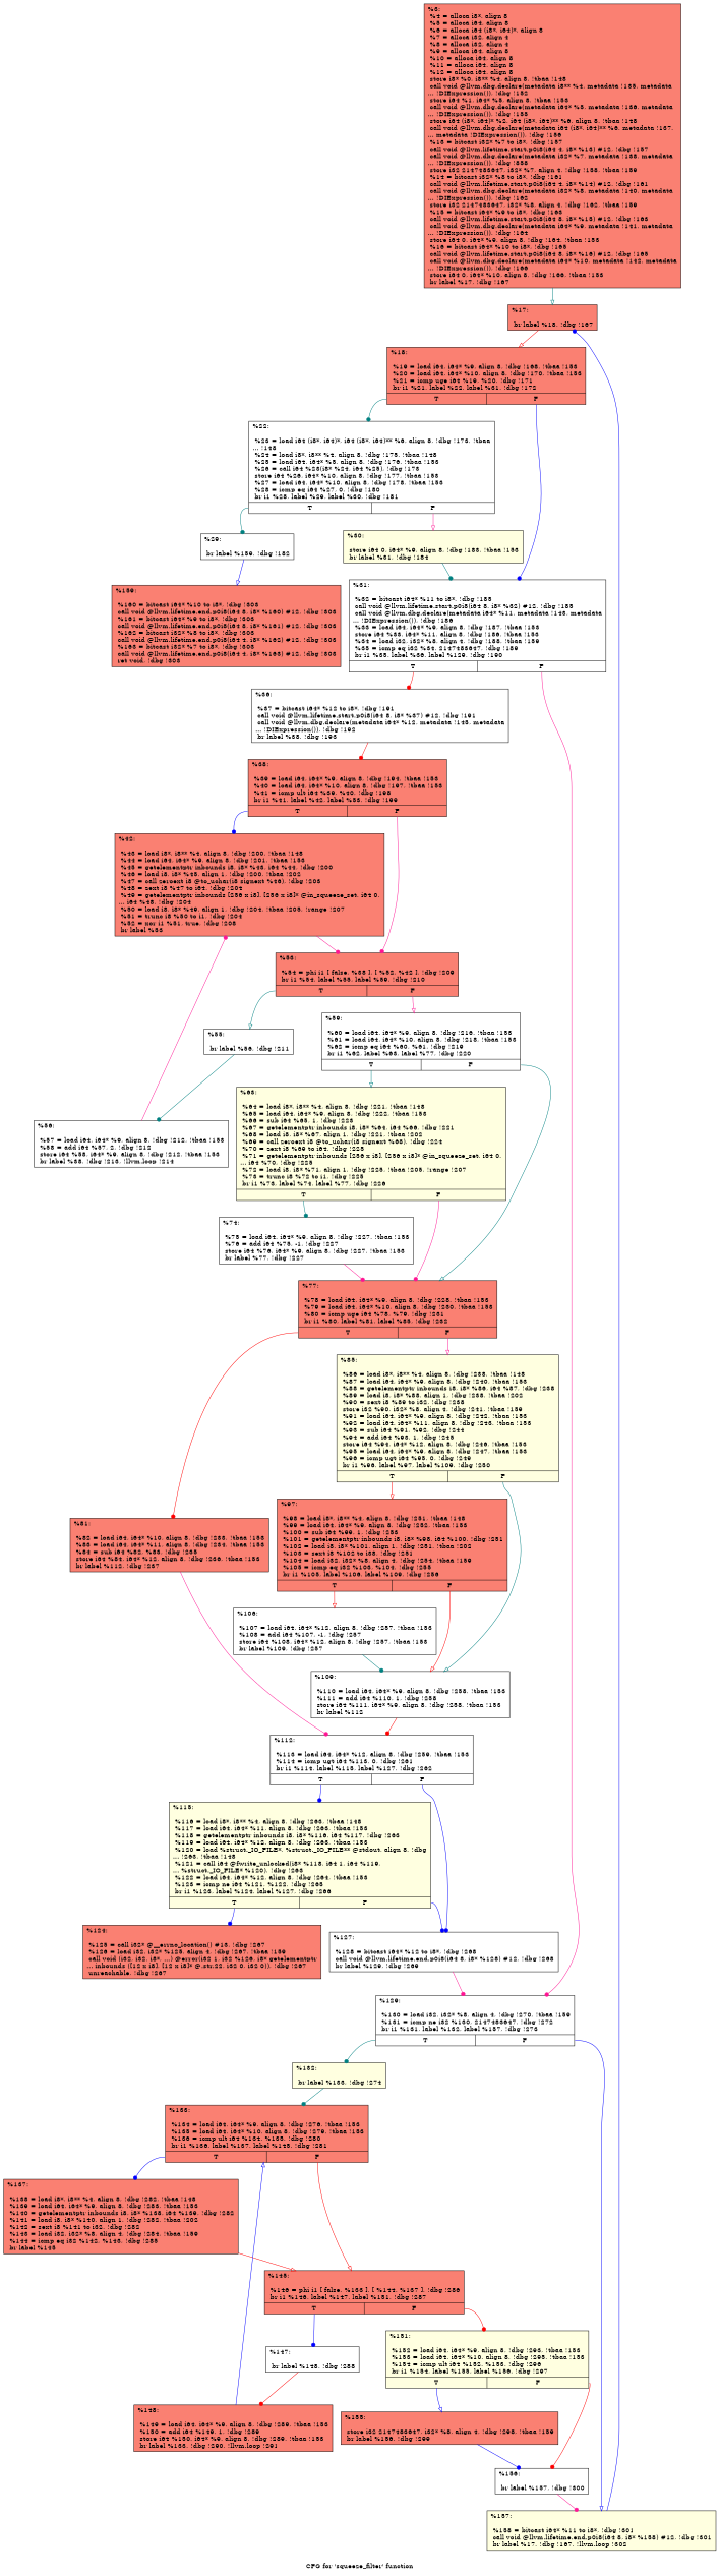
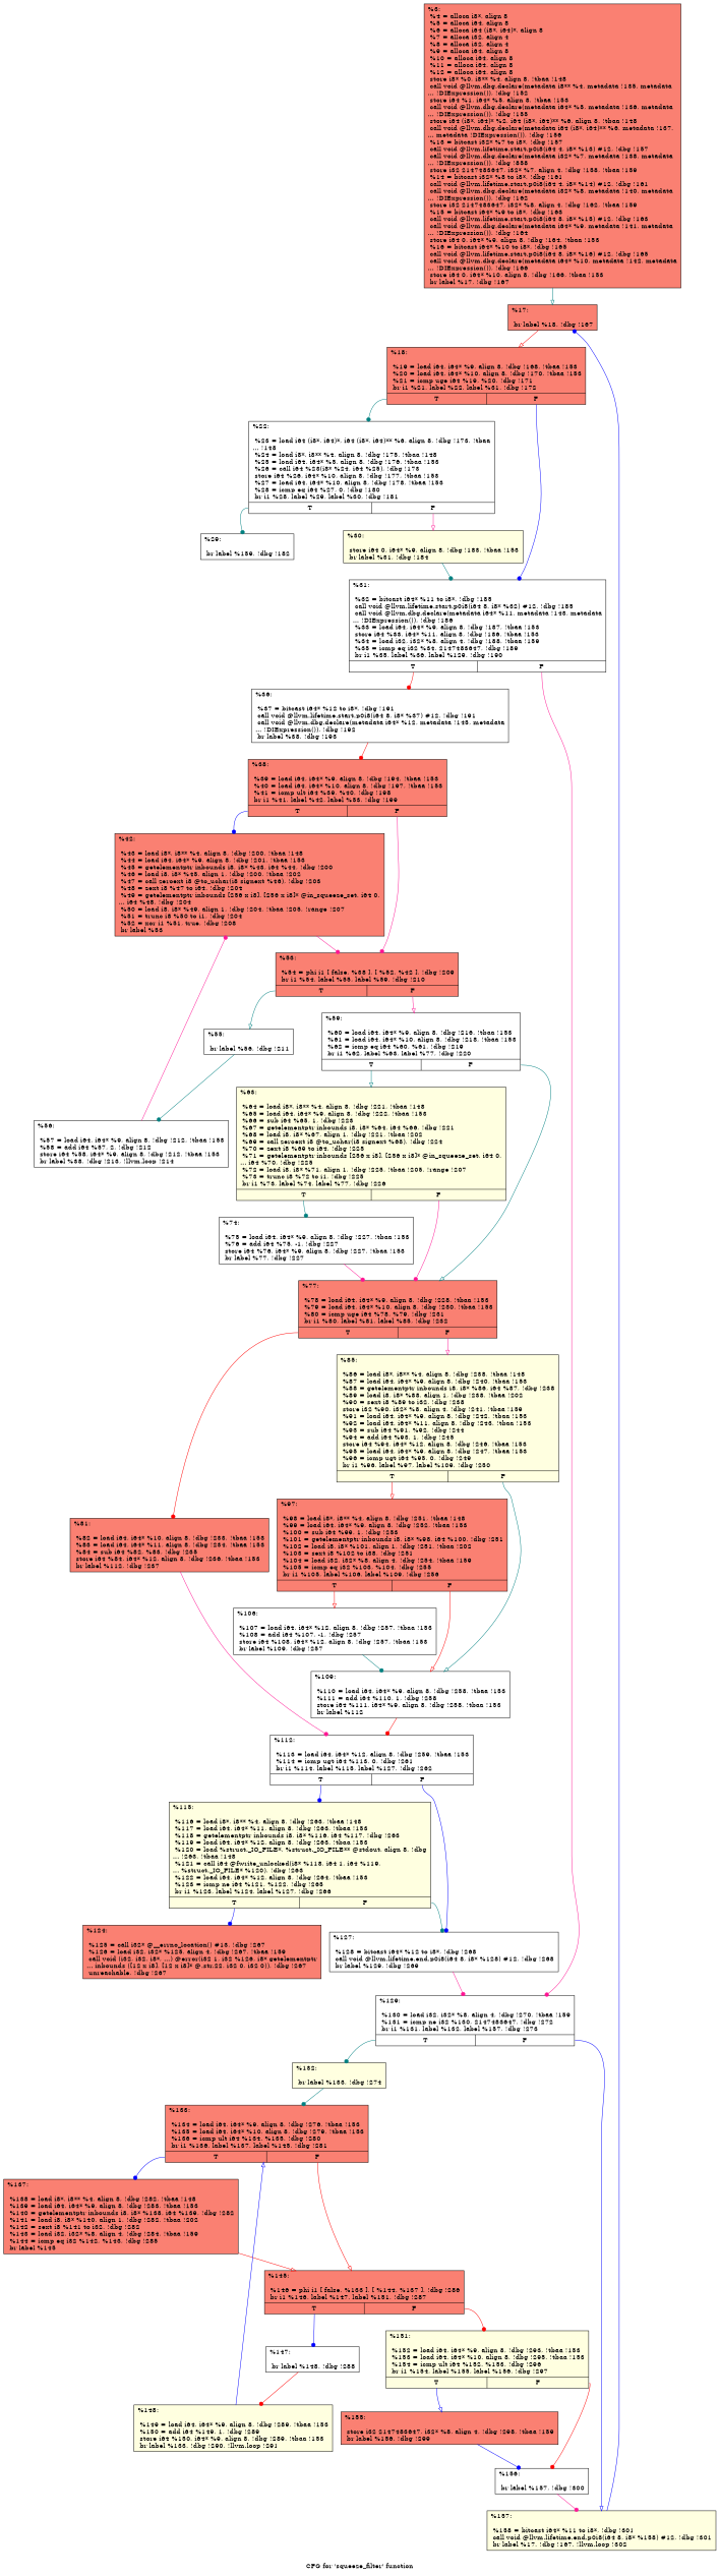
  digraph {
    label="CFG for 'squeeze_filter' function"
    node [fillcolor=salmon shape=record style=filled]
    edge [arrowhead=dot color=blue]
    n1 [label="{%3:\l  %4 = alloca i8*, align 8\l  %5 = alloca i64, align 8\l  %6 = alloca i64 (i8*, i64)*, align 8\l  %7 = alloca i32, align 4\l  %8 = alloca i32, align 4\l  %9 = alloca i64, align 8\l  %10 = alloca i64, align 8\l  %11 = alloca i64, align 8\l  %12 = alloca i64, align 8\l  store i8* %0, i8** %4, align 8, !tbaa !148\l  call void @llvm.dbg.declare(metadata i8** %4, metadata !135, metadata\l... !DIExpression()), !dbg !152\l  store i64 %1, i64* %5, align 8, !tbaa !153\l  call void @llvm.dbg.declare(metadata i64* %5, metadata !136, metadata\l... !DIExpression()), !dbg !155\l  store i64 (i8*, i64)* %2, i64 (i8*, i64)** %6, align 8, !tbaa !148\l  call void @llvm.dbg.declare(metadata i64 (i8*, i64)** %6, metadata !137,\l... metadata !DIExpression()), !dbg !156\l  %13 = bitcast i32* %7 to i8*, !dbg !157\l  call void @llvm.lifetime.start.p0i8(i64 4, i8* %13) #12, !dbg !157\l  call void @llvm.dbg.declare(metadata i32* %7, metadata !138, metadata\l... !DIExpression()), !dbg !858\l  store i32 2147483647, i32* %7, align 4, !dbg !158, !tbaa !159\l  %14 = bitcast i32* %8 to i8*, !dbg !161\l  call void @llvm.lifetime.start.p0i8(i64 4, i8* %14) #12, !dbg !161\l  call void @llvm.dbg.declare(metadata i32* %8, metadata !140, metadata\l... !DIExpression()), !dbg !162\l  store i32 2147483647, i32* %8, align 4, !dbg !162, !tbaa !159\l  %15 = bitcast i64* %9 to i8*, !dbg !163\l  call void @llvm.lifetime.start.p0i8(i64 8, i8* %15) #12, !dbg !163\l  call void @llvm.dbg.declare(metadata i64* %9, metadata !141, metadata\l... !DIExpression()), !dbg !164\l  store i64 0, i64* %9, align 8, !dbg !164, !tbaa !153\l  %16 = bitcast i64* %10 to i8*, !dbg !165\l  call void @llvm.lifetime.start.p0i8(i64 8, i8* %16) #12, !dbg !165\l  call void @llvm.dbg.declare(metadata i64* %10, metadata !142, metadata\l... !DIExpression()), !dbg !166\l  store i64 0, i64* %10, align 8, !dbg !166, !tbaa !153\l  br label %17, !dbg !167\l}"]
    n2 [label="{%17:\l\l  br label %18, !dbg !167\l}"]
    n3 [label="{%18:\l\l  %19 = load i64, i64* %9, align 8, !dbg !168, !tbaa !153\l  %20 = load i64, i64* %10, align 8, !dbg !170, !tbaa !153\l  %21 = icmp uge i64 %19, %20, !dbg !171\l  br i1 %21, label %22, label %31, !dbg !172\l|{<s0>T|<s1>F}}"]
    n4 [fillcolor=white label="{%22:\l\l  %23 = load i64 (i8*, i64)*, i64 (i8*, i64)** %6, align 8, !dbg !173, !tbaa\l... !148\l  %24 = load i8*, i8** %4, align 8, !dbg !175, !tbaa !148\l  %25 = load i64, i64* %5, align 8, !dbg !176, !tbaa !153\l  %26 = call i64 %23(i8* %24, i64 %25), !dbg !173\l  store i64 %26, i64* %10, align 8, !dbg !177, !tbaa !153\l  %27 = load i64, i64* %10, align 8, !dbg !178, !tbaa !153\l  %28 = icmp eq i64 %27, 0, !dbg !180\l  br i1 %28, label %29, label %30, !dbg !181\l|{<s0>T|<s1>F}}"]
    n5 [fillcolor=white label="{%31:\l\l  %32 = bitcast i64* %11 to i8*, !dbg !185\l  call void @llvm.lifetime.start.p0i8(i64 8, i8* %32) #12, !dbg !185\l  call void @llvm.dbg.declare(metadata i64* %11, metadata !143, metadata\l... !DIExpression()), !dbg !186\l  %33 = load i64, i64* %9, align 8, !dbg !187, !tbaa !153\l  store i64 %33, i64* %11, align 8, !dbg !186, !tbaa !153\l  %34 = load i32, i32* %8, align 4, !dbg !188, !tbaa !159\l  %35 = icmp eq i32 %34, 2147483647, !dbg !189\l  br i1 %35, label %36, label %129, !dbg !190\l|{<s0>T|<s1>F}}"]
    n6 [fillcolor=white label="{%29:\l\l  br label %159, !dbg !182\l}"]
    n7 [fillcolor=lightyellow label="{%30:\l\l  store i64 0, i64* %9, align 8, !dbg !183, !tbaa !153\l  br label %31, !dbg !184\l}"]
    n8 [fillcolor=white label="{%36:\l\l  %37 = bitcast i64* %12 to i8*, !dbg !191\l  call void @llvm.lifetime.start.p0i8(i64 8, i8* %37) #12, !dbg !191\l  call void @llvm.dbg.declare(metadata i64* %12, metadata !145, metadata\l... !DIExpression()), !dbg !192\l  br label %38, !dbg !193\l}"]
    n9 [fillcolor=white label="{%129:\l\l  %130 = load i32, i32* %8, align 4, !dbg !270, !tbaa !159\l  %131 = icmp ne i32 %130, 2147483647, !dbg !272\l  br i1 %131, label %132, label %157, !dbg !273\l|{<s0>T|<s1>F}}"]
-   n10 [label="{%159:\l\l  %160 = bitcast i64* %10 to i8*, !dbg !303\l  call void @llvm.lifetime.end.p0i8(i64 8, i8* %160) #12, !dbg !303\l  %161 = bitcast i64* %9 to i8*, !dbg !303\l  call void @llvm.lifetime.end.p0i8(i64 8, i8* %161) #12, !dbg !303\l  %162 = bitcast i32* %8 to i8*, !dbg !303\l  call void @llvm.lifetime.end.p0i8(i64 4, i8* %162) #12, !dbg !303\l  %163 = bitcast i32* %7 to i8*, !dbg !303\l  call void @llvm.lifetime.end.p0i8(i64 4, i8* %163) #12, !dbg !303\l  ret void, !dbg !303\l}"]
    n11 [label="{%38:\l\l  %39 = load i64, i64* %9, align 8, !dbg !194, !tbaa !153\l  %40 = load i64, i64* %10, align 8, !dbg !197, !tbaa !153\l  %41 = icmp ult i64 %39, %40, !dbg !198\l  br i1 %41, label %42, label %53, !dbg !199\l|{<s0>T|<s1>F}}"]
    n12 [fillcolor=lightyellow label="{%132:\l\l  br label %133, !dbg !274\l}"]
    n13 [fillcolor=lightyellow label="{%157:\l\l  %158 = bitcast i64* %11 to i8*, !dbg !301\l  call void @llvm.lifetime.end.p0i8(i64 8, i8* %158) #12, !dbg !301\l  br label %17, !dbg !167, !llvm.loop !302\l}"]
    n14 [label="{%42:\l\l  %43 = load i8*, i8** %4, align 8, !dbg !200, !tbaa !148\l  %44 = load i64, i64* %9, align 8, !dbg !201, !tbaa !153\l  %45 = getelementptr inbounds i8, i8* %43, i64 %44, !dbg !200\l  %46 = load i8, i8* %45, align 1, !dbg !200, !tbaa !202\l  %47 = call zeroext i8 @to_uchar(i8 signext %46), !dbg !203\l  %48 = zext i8 %47 to i64, !dbg !204\l  %49 = getelementptr inbounds [256 x i8], [256 x i8]* @in_squeeze_set, i64 0,\l... i64 %48, !dbg !204\l  %50 = load i8, i8* %49, align 1, !dbg !204, !tbaa !205, !range !207\l  %51 = trunc i8 %50 to i1, !dbg !204\l  %52 = xor i1 %51, true, !dbg !208\l  br label %53\l}"]
    n15 [label="{%53:\l\l  %54 = phi i1 [ false, %38 ], [ %52, %42 ], !dbg !209\l  br i1 %54, label %55, label %59, !dbg !210\l|{<s0>T|<s1>F}}"]
    n16 [label="{%133:\l\l  %134 = load i64, i64* %9, align 8, !dbg !276, !tbaa !153\l  %135 = load i64, i64* %10, align 8, !dbg !279, !tbaa !153\l  %136 = icmp ult i64 %134, %135, !dbg !280\l  br i1 %136, label %137, label %145, !dbg !281\l|{<s0>T|<s1>F}}"]
    n17 [fillcolor=white label="{%55:\l\l  br label %56, !dbg !211\l}"]
    n18 [fillcolor=white label="{%59:\l\l  %60 = load i64, i64* %9, align 8, !dbg !216, !tbaa !153\l  %61 = load i64, i64* %10, align 8, !dbg !218, !tbaa !153\l  %62 = icmp eq i64 %60, %61, !dbg !219\l  br i1 %62, label %63, label %77, !dbg !220\l|{<s0>T|<s1>F}}"]
    n19 [fillcolor=white label="{%56:\l\l  %57 = load i64, i64* %9, align 8, !dbg !212, !tbaa !153\l  %58 = add i64 %57, 2, !dbg !212\l  store i64 %58, i64* %9, align 8, !dbg !212, !tbaa !153\l  br label %38, !dbg !213, !llvm.loop !214\l}"]
    n20 [fillcolor=lightyellow label="{%63:\l\l  %64 = load i8*, i8** %4, align 8, !dbg !221, !tbaa !148\l  %65 = load i64, i64* %9, align 8, !dbg !222, !tbaa !153\l  %66 = sub i64 %65, 1, !dbg !223\l  %67 = getelementptr inbounds i8, i8* %64, i64 %66, !dbg !221\l  %68 = load i8, i8* %67, align 1, !dbg !221, !tbaa !202\l  %69 = call zeroext i8 @to_uchar(i8 signext %68), !dbg !224\l  %70 = zext i8 %69 to i64, !dbg !225\l  %71 = getelementptr inbounds [256 x i8], [256 x i8]* @in_squeeze_set, i64 0,\l... i64 %70, !dbg !225\l  %72 = load i8, i8* %71, align 1, !dbg !225, !tbaa !205, !range !207\l  %73 = trunc i8 %72 to i1, !dbg !225\l  br i1 %73, label %74, label %77, !dbg !226\l|{<s0>T|<s1>F}}"]
    n21 [label="{%77:\l\l  %78 = load i64, i64* %9, align 8, !dbg !228, !tbaa !153\l  %79 = load i64, i64* %10, align 8, !dbg !230, !tbaa !153\l  %80 = icmp uge i64 %78, %79, !dbg !231\l  br i1 %80, label %81, label %85, !dbg !232\l|{<s0>T|<s1>F}}"]
    n22 [fillcolor=white label="{%74:\l\l  %75 = load i64, i64* %9, align 8, !dbg !227, !tbaa !153\l  %76 = add i64 %75, -1, !dbg !227\l  store i64 %76, i64* %9, align 8, !dbg !227, !tbaa !153\l  br label %77, !dbg !227\l}"]
    n23 [label="{%81:\l\l  %82 = load i64, i64* %10, align 8, !dbg !233, !tbaa !153\l  %83 = load i64, i64* %11, align 8, !dbg !234, !tbaa !153\l  %84 = sub i64 %82, %83, !dbg !235\l  store i64 %84, i64* %12, align 8, !dbg !236, !tbaa !153\l  br label %112, !dbg !237\l}"]
    n24 [fillcolor=lightyellow label="{%85:\l\l  %86 = load i8*, i8** %4, align 8, !dbg !238, !tbaa !148\l  %87 = load i64, i64* %9, align 8, !dbg !240, !tbaa !153\l  %88 = getelementptr inbounds i8, i8* %86, i64 %87, !dbg !238\l  %89 = load i8, i8* %88, align 1, !dbg !238, !tbaa !202\l  %90 = sext i8 %89 to i32, !dbg !238\l  store i32 %90, i32* %8, align 4, !dbg !241, !tbaa !159\l  %91 = load i64, i64* %9, align 8, !dbg !242, !tbaa !153\l  %92 = load i64, i64* %11, align 8, !dbg !243, !tbaa !153\l  %93 = sub i64 %91, %92, !dbg !244\l  %94 = add i64 %93, 1, !dbg !245\l  store i64 %94, i64* %12, align 8, !dbg !246, !tbaa !153\l  %95 = load i64, i64* %9, align 8, !dbg !247, !tbaa !153\l  %96 = icmp ugt i64 %95, 0, !dbg !249\l  br i1 %96, label %97, label %109, !dbg !250\l|{<s0>T|<s1>F}}"]
    n25 [fillcolor=white label="{%112:\l\l  %113 = load i64, i64* %12, align 8, !dbg !259, !tbaa !153\l  %114 = icmp ugt i64 %113, 0, !dbg !261\l  br i1 %114, label %115, label %127, !dbg !262\l|{<s0>T|<s1>F}}"]
    n26 [label="{%97:\l\l  %98 = load i8*, i8** %4, align 8, !dbg !251, !tbaa !148\l  %99 = load i64, i64* %9, align 8, !dbg !252, !tbaa !153\l  %100 = sub i64 %99, 1, !dbg !253\l  %101 = getelementptr inbounds i8, i8* %98, i64 %100, !dbg !251\l  %102 = load i8, i8* %101, align 1, !dbg !251, !tbaa !202\l  %103 = sext i8 %102 to i38, !dbg !251\l  %104 = load i32, i32* %8, align 4, !dbg !254, !tbaa !159\l  %105 = icmp eq i32 %103, %104, !dbg !255\l  br i1 %105, label %106, label %109, !dbg !256\l|{<s0>T|<s1>F}}"]
    n27 [fillcolor=white label="{%109:\l\l  %110 = load i64, i64* %9, align 8, !dbg !258, !tbaa !153\l  %111 = add i64 %110, 1, !dbg !258\l  store i64 %111, i64* %9, align 8, !dbg !258, !tbaa !153\l  br label %112\l}"]
    n28 [fillcolor=lightyellow label="{%115:\l\l  %116 = load i8*, i8** %4, align 8, !dbg !263, !tbaa !148\l  %117 = load i64, i64* %11, align 8, !dbg !263, !tbaa !153\l  %118 = getelementptr inbounds i8, i8* %116, i64 %117, !dbg !263\l  %119 = load i64, i64* %12, align 8, !dbg !263, !tbaa !153\l  %120 = load %struct._IO_FILE*, %struct._IO_FILE** @stdout, align 8, !dbg\l... !263, !tbaa !148\l  %121 = call i64 @fwrite_unlocked(i8* %118, i64 1, i64 %119,\l... %struct._IO_FILE* %120), !dbg !263\l  %122 = load i64, i64* %12, align 8, !dbg !264, !tbaa !153\l  %123 = icmp ne i64 %121, %122, !dbg !265\l  br i1 %123, label %124, label %127, !dbg !266\l|{<s0>T|<s1>F}}"]
    n29 [fillcolor=white label="{%127:\l\l  %128 = bitcast i64* %12 to i8*, !dbg !268\l  call void @llvm.lifetime.end.p0i8(i64 8, i8* %128) #12, !dbg !268\l  br label %129, !dbg !269\l}"]
    n30 [fillcolor=white label="{%106:\l\l  %107 = load i64, i64* %12, align 8, !dbg !257, !tbaa !153\l  %108 = add i64 %107, -1, !dbg !257\l  store i64 %108, i64* %12, align 8, !dbg !257, !tbaa !153\l  br label %109, !dbg !257\l}"]
    n31 [label="{%124:\l\l  %125 = call i32* @__errno_location() #13, !dbg !267\l  %126 = load i32, i32* %125, align 4, !dbg !267, !tbaa !159\l  call void (i32, i32, i8*, ...) @error(i32 1, i32 %126, i8* getelementptr\l... inbounds ([12 x i8], [12 x i8]* @.str.22, i32 0, i32 0)), !dbg !267\l  unreachable, !dbg !267\l}"]
    n32 [label="{%137:\l\l  %138 = load i8*, i8** %4, align 8, !dbg !282, !tbaa !148\l  %139 = load i64, i64* %9, align 8, !dbg !283, !tbaa !153\l  %140 = getelementptr inbounds i8, i8* %138, i64 %139, !dbg !282\l  %141 = load i8, i8* %140, align 1, !dbg !282, !tbaa !202\l  %142 = sext i8 %141 to i32, !dbg !282\l  %143 = load i32, i32* %8, align 4, !dbg !284, !tbaa !159\l  %144 = icmp eq i32 %142, %143, !dbg !285\l  br label %145\l}"]
    n33 [label="{%145:\l\l  %146 = phi i1 [ false, %133 ], [ %144, %137 ], !dbg !286\l  br i1 %146, label %147, label %151, !dbg !287\l|{<s0>T|<s1>F}}"]
    n34 [fillcolor=white label="{%147:\l\l  br label %148, !dbg !288\l}"]
    n35 [fillcolor=lightyellow label="{%151:\l\l  %152 = load i64, i64* %9, align 8, !dbg !293, !tbaa !153\l  %153 = load i64, i64* %10, align 8, !dbg !295, !tbaa !153\l  %154 = icmp ult i64 %152, %153, !dbg !296\l  br i1 %154, label %155, label %156, !dbg !297\l|{<s0>T|<s1>F}}"]
-   n36 [label="{%148:\l\l  %149 = load i64, i64* %9, align 8, !dbg !289, !tbaa !153\l  %150 = add i64 %149, 1, !dbg !289\l  store i64 %150, i64* %9, align 8, !dbg !289, !tbaa !153\l  br label %133, !dbg !290, !llvm.loop !291\l}"]
+   n36 [fillcolor=lightyellow label="{%148:\l\l  %149 = load i64, i64* %9, align 8, !dbg !289, !tbaa !153\l  %150 = add i64 %149, 1, !dbg !289\l  store i64 %150, i64* %9, align 8, !dbg !289, !tbaa !153\l  br label %133, !dbg !290, !llvm.loop !291\l}"]
    n37 [label="{%155:\l\l  store i32 2147483647, i32* %8, align 4, !dbg !298, !tbaa !159\l  br label %156, !dbg !299\l}"]
    n38 [fillcolor=white label="{%156:\l\l  br label %157, !dbg !300\l}"]
    n1 -> n2 [arrowhead=onormal color=teal]
    n2 -> n3 [arrowhead=onormal color=red]
    n3 -> n4 [color=teal tailport=s0]
    n3 -> n5 [tailport=s1]
    n4 -> n6 [color=teal tailport=s0]
    n4 -> n7 [arrowhead=onormal color=deeppink tailport=s1]
    n5 -> n8 [color=red tailport=s0]
    n5 -> n9 [color=deeppink tailport=s1]
-   n6 -> n10 [arrowhead=onormal]
    n7 -> n5 [color=teal]
    n8 -> n11 [color=red]
    n9 -> n12 [color=teal tailport=s0]
    n9 -> n13 [arrowhead=onormal tailport=s1]
    n11 -> n14 [tailport=s0]
    n11 -> n15 [color=deeppink tailport=s1]
    n12 -> n16 [color=teal]
    n13 -> n2
    n14 -> n15 [color=deeppink]
    n15 -> n17 [arrowhead=onormal color=teal tailport=s0]
    n15 -> n18 [arrowhead=onormal color=deeppink tailport=s1]
    n16 -> n32 [tailport=s0]
    n16 -> n33 [arrowhead=onormal color=red tailport=s1]
    n17 -> n19 [color=teal]
    n18 -> n20 [arrowhead=onormal color=teal tailport=s0]
    n18 -> n21 [arrowhead=onormal color=teal tailport=s1]
    n19 -> n14 [color=deeppink]
    n20 -> n21 [color=deeppink tailport=s1]
    n20 -> n22 [color=teal tailport=s0]
    n21 -> n23 [color=red tailport=s0]
    n21 -> n24 [arrowhead=onormal color=deeppink tailport=s1]
    n22 -> n21 [color=deeppink]
    n23 -> n25 [color=deeppink]
    n24 -> n26 [arrowhead=onormal color=red tailport=s0]
    n24 -> n27 [arrowhead=onormal color=teal tailport=s1]
    n25 -> n28 [tailport=s0]
    n25 -> n29 [tailport=s1]
    n26 -> n27 [arrowhead=onormal color=red tailport=s1]
    n26 -> n30 [arrowhead=onormal color=red tailport=s0]
    n27 -> n25 [color=red]
-   n28 -> n29 [tailport=s1]
+   n28 -> n29 [color=teal tailport=s1]
    n28 -> n31 [tailport=s0]
    n29 -> n9 [color=deeppink]
    n30 -> n27 [color=teal]
    n32 -> n33 [arrowhead=onormal color=red]
    n33 -> n34 [tailport=s0]
    n33 -> n35 [color=red tailport=s1]
    n34 -> n36 [color=red]
    n35 -> n37 [arrowhead=onormal tailport=s0]
    n35 -> n38 [color=red tailport=s1]
    n36 -> n16 [arrowhead=onormal]
    n37 -> n38
    n38 -> n13 [color=deeppink]
  }
